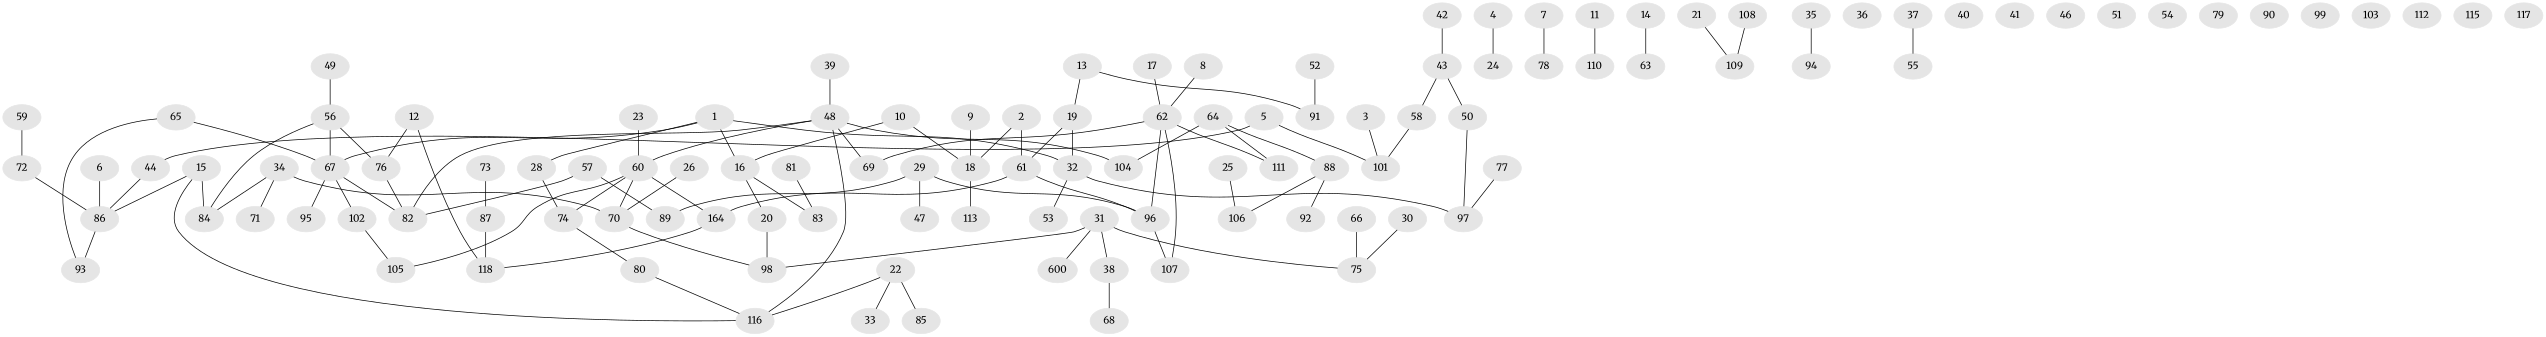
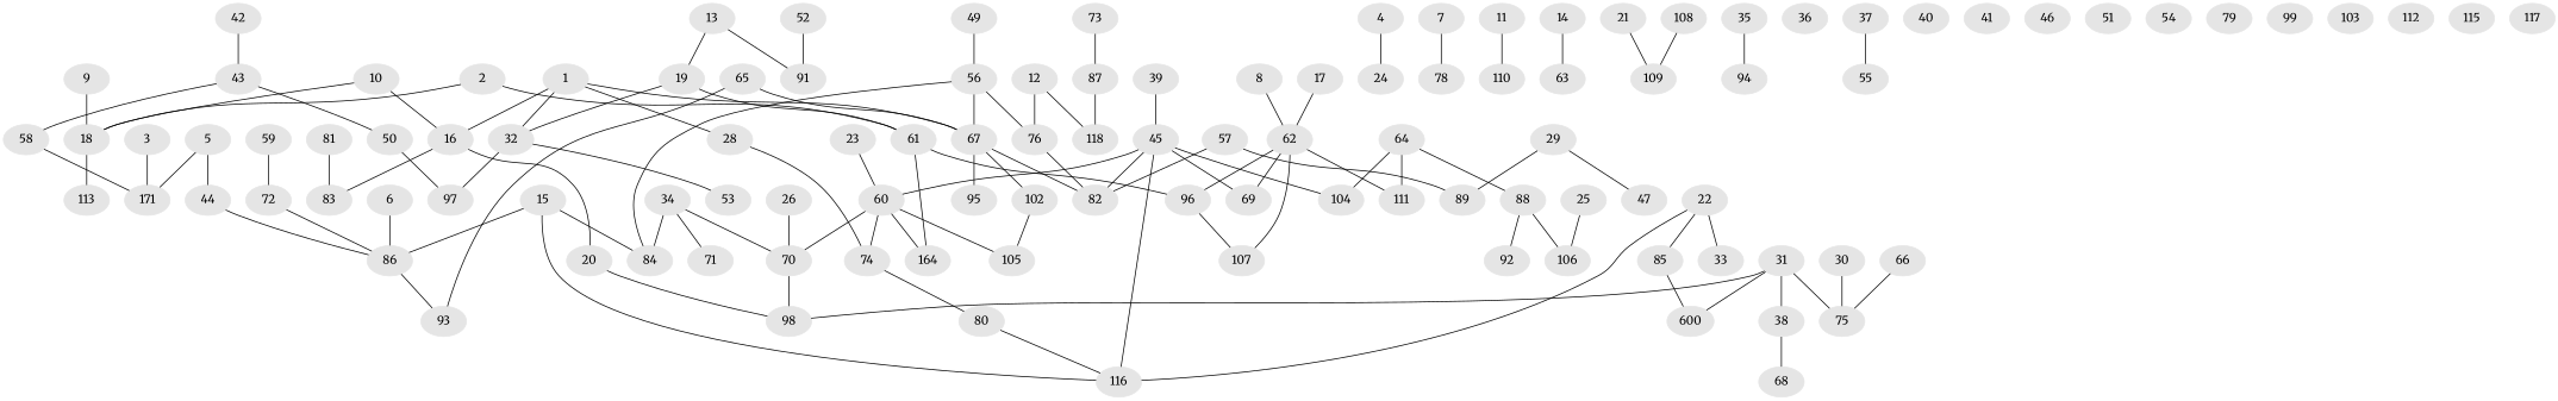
  graph {
    fontname=Merriweather
    node [color=gray90 fontname=Merriweather style=filled]
    edge [fontname=Merriweather]
    1
    16
    28
    32
    67
    20
    83
    74
    53
    97
    82
    95
    102
    2
    18
    61
    113
    96
    n19 [label=164]
    3
-   101
+   101 [label=171]
    4
    24
    5
    44
    86
    6
    93
    7
    78
    8
    62
    69
    107
    111
    9
    10
    11
    110
    12
    76
    118
    13
    19
    91
    14
    63
    15
    84
    116
    98
    17
    38
    68
    21
    109
    22
    33
    85
    n60 [label=600]
    23
    60
    70
    105
    25
    106
    26
    80
    29
    47
    89
    30
    75
    31
    34
    71
    35
    94
    36
    37
    55
    39
-   45 [label=48]
+   45
    104
    40
    41
    42
    43
    50
    58
    46
    49
    56
    51
    52
    54
    57
    59
    72
    64
    88
    92
    65
    66
    73
    87
-   77
    79
    81
-   90
    99
    103
    108
    112
    115
    117
    1 -- 16
    1 -- 28
    1 -- 32
    1 -- 67
    16 -- 20
    16 -- 83
    28 -- 74
    32 -- 53
    32 -- 97
    67 -- 82
    67 -- 95
    67 -- 102
    20 -- 98
    74 -- 80
    102 -- 105
    2 -- 18
    2 -- 61
    18 -- 113
    61 -- 96
    61 -- n19
    96 -- 107
-   n19 -- 118
    3 -- 101
    4 -- 24
    5 -- 101
    5 -- 44
    44 -- 86
    86 -- 93
    6 -- 86
    7 -- 78
    8 -- 62
    62 -- 96
    62 -- 69
    62 -- 107
    62 -- 111
    9 -- 18
    10 -- 16
    10 -- 18
    11 -- 110
    12 -- 76
    12 -- 118
    76 -- 82
    13 -- 19
    13 -- 91
    19 -- 32
    19 -- 61
    14 -- 63
    15 -- 86
    15 -- 84
    15 -- 116
    17 -- 62
    38 -- 68
    21 -- 109
    22 -- 116
    22 -- 33
    22 -- 85
+   85 -- n60
    23 -- 60
    60 -- 74
    60 -- n19
    60 -- 70
    60 -- 105
    70 -- 98
    25 -- 106
    26 -- 70
    80 -- 116
-   29 -- 96
    29 -- 47
    29 -- 89
    30 -- 75
    31 -- 98
    31 -- 38
    31 -- n60
    31 -- 75
    34 -- 84
    34 -- 70
    34 -- 71
    35 -- 94
    37 -- 55
    39 -- 45
    45 -- 82
    45 -- 69
    45 -- 116
    45 -- 60
    45 -- 104
    42 -- 43
    43 -- 50
    43 -- 58
    50 -- 97
    58 -- 101
    49 -- 56
    56 -- 67
    56 -- 76
    56 -- 84
    52 -- 91
    57 -- 82
    57 -- 89
    59 -- 72
    72 -- 86
    64 -- 111
    64 -- 104
    64 -- 88
    88 -- 106
    88 -- 92
    65 -- 67
    65 -- 93
    66 -- 75
    73 -- 87
    87 -- 118
-   77 -- 97
    81 -- 83
    108 -- 109
  }
